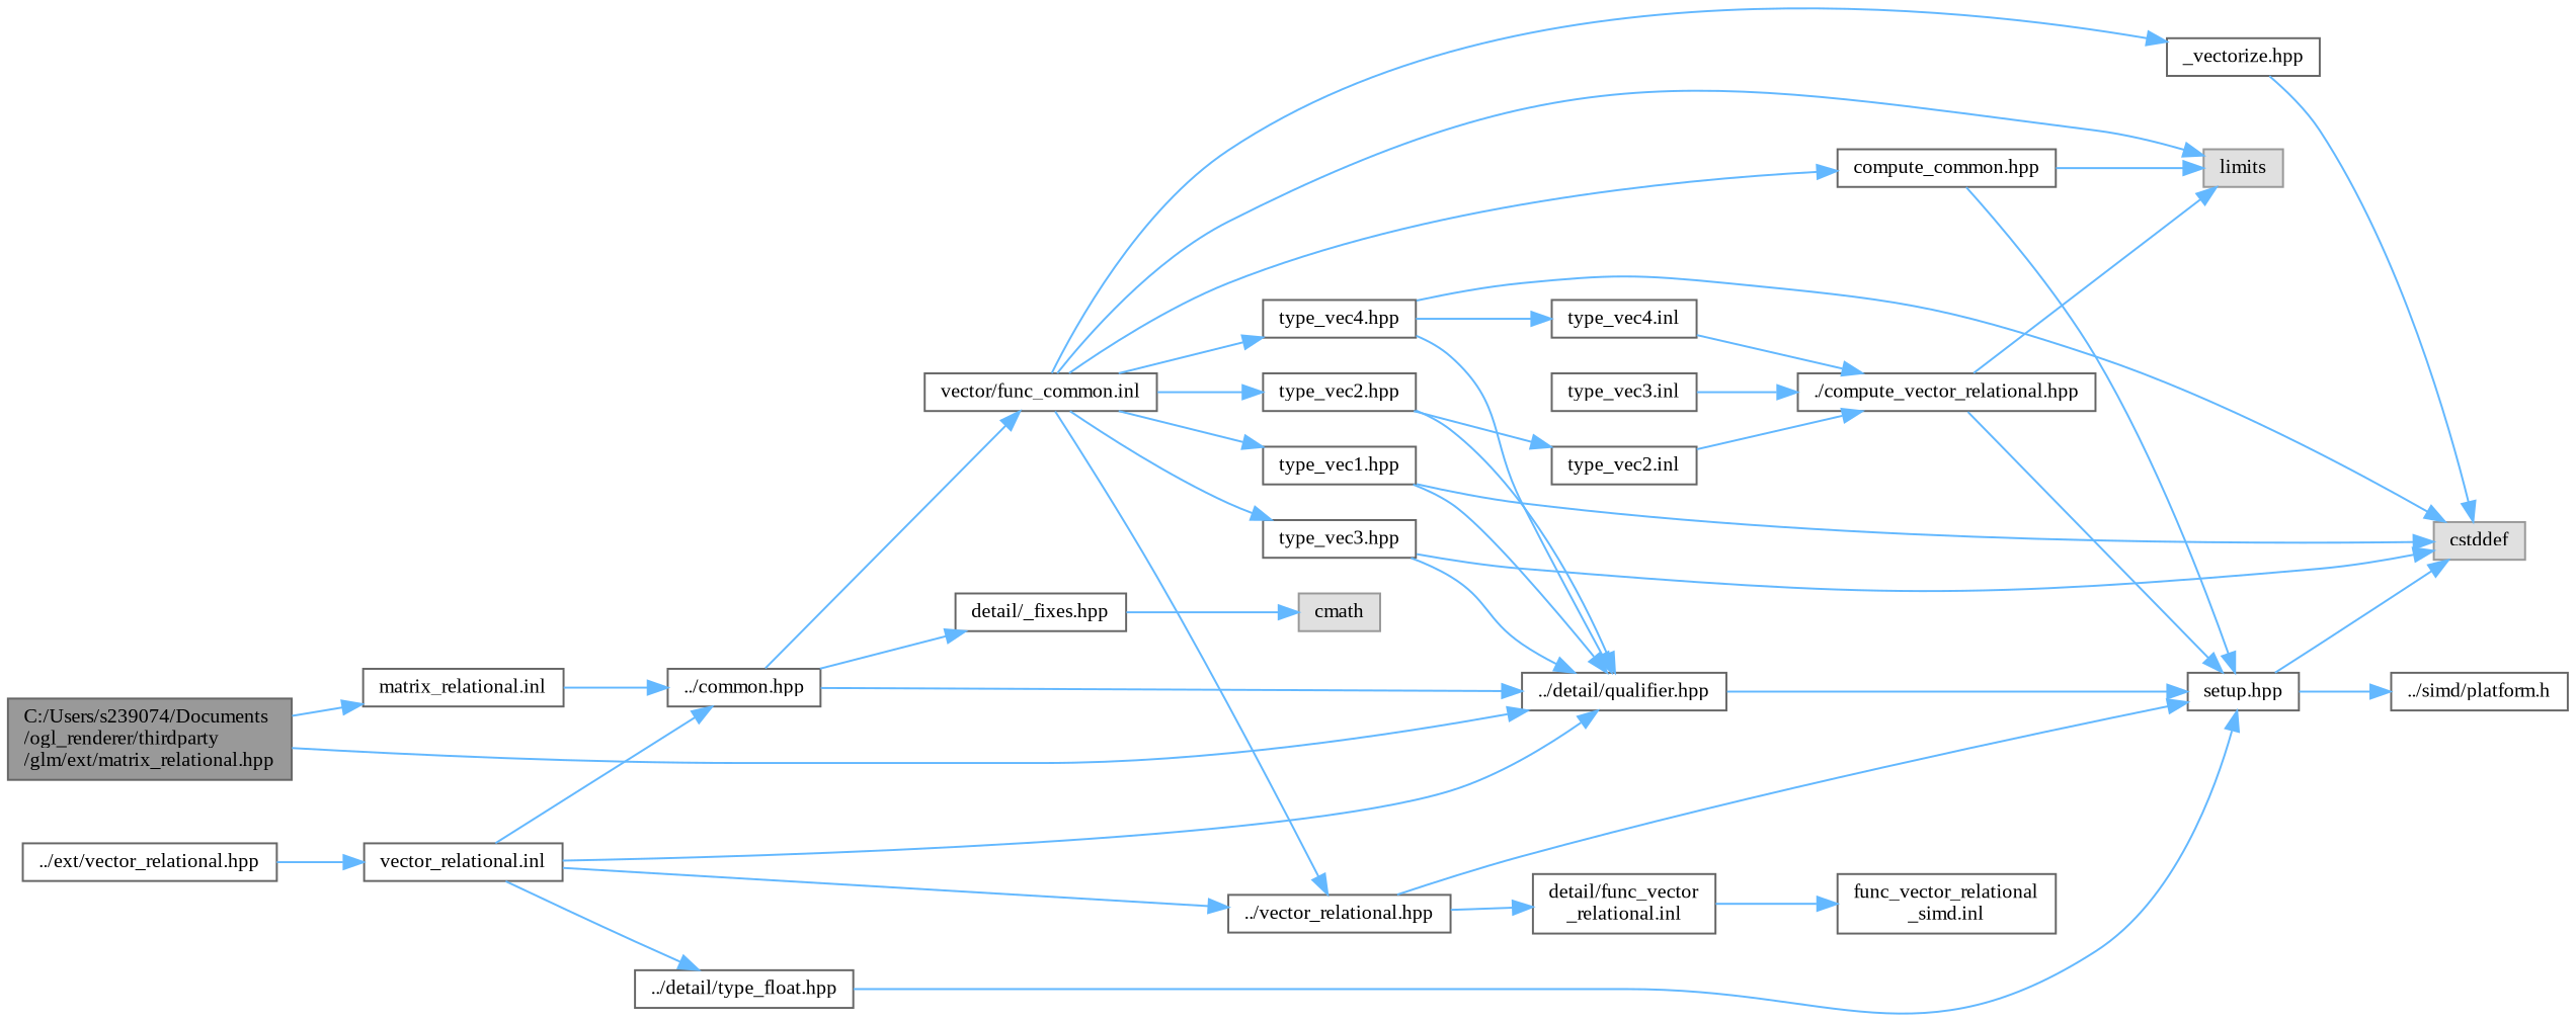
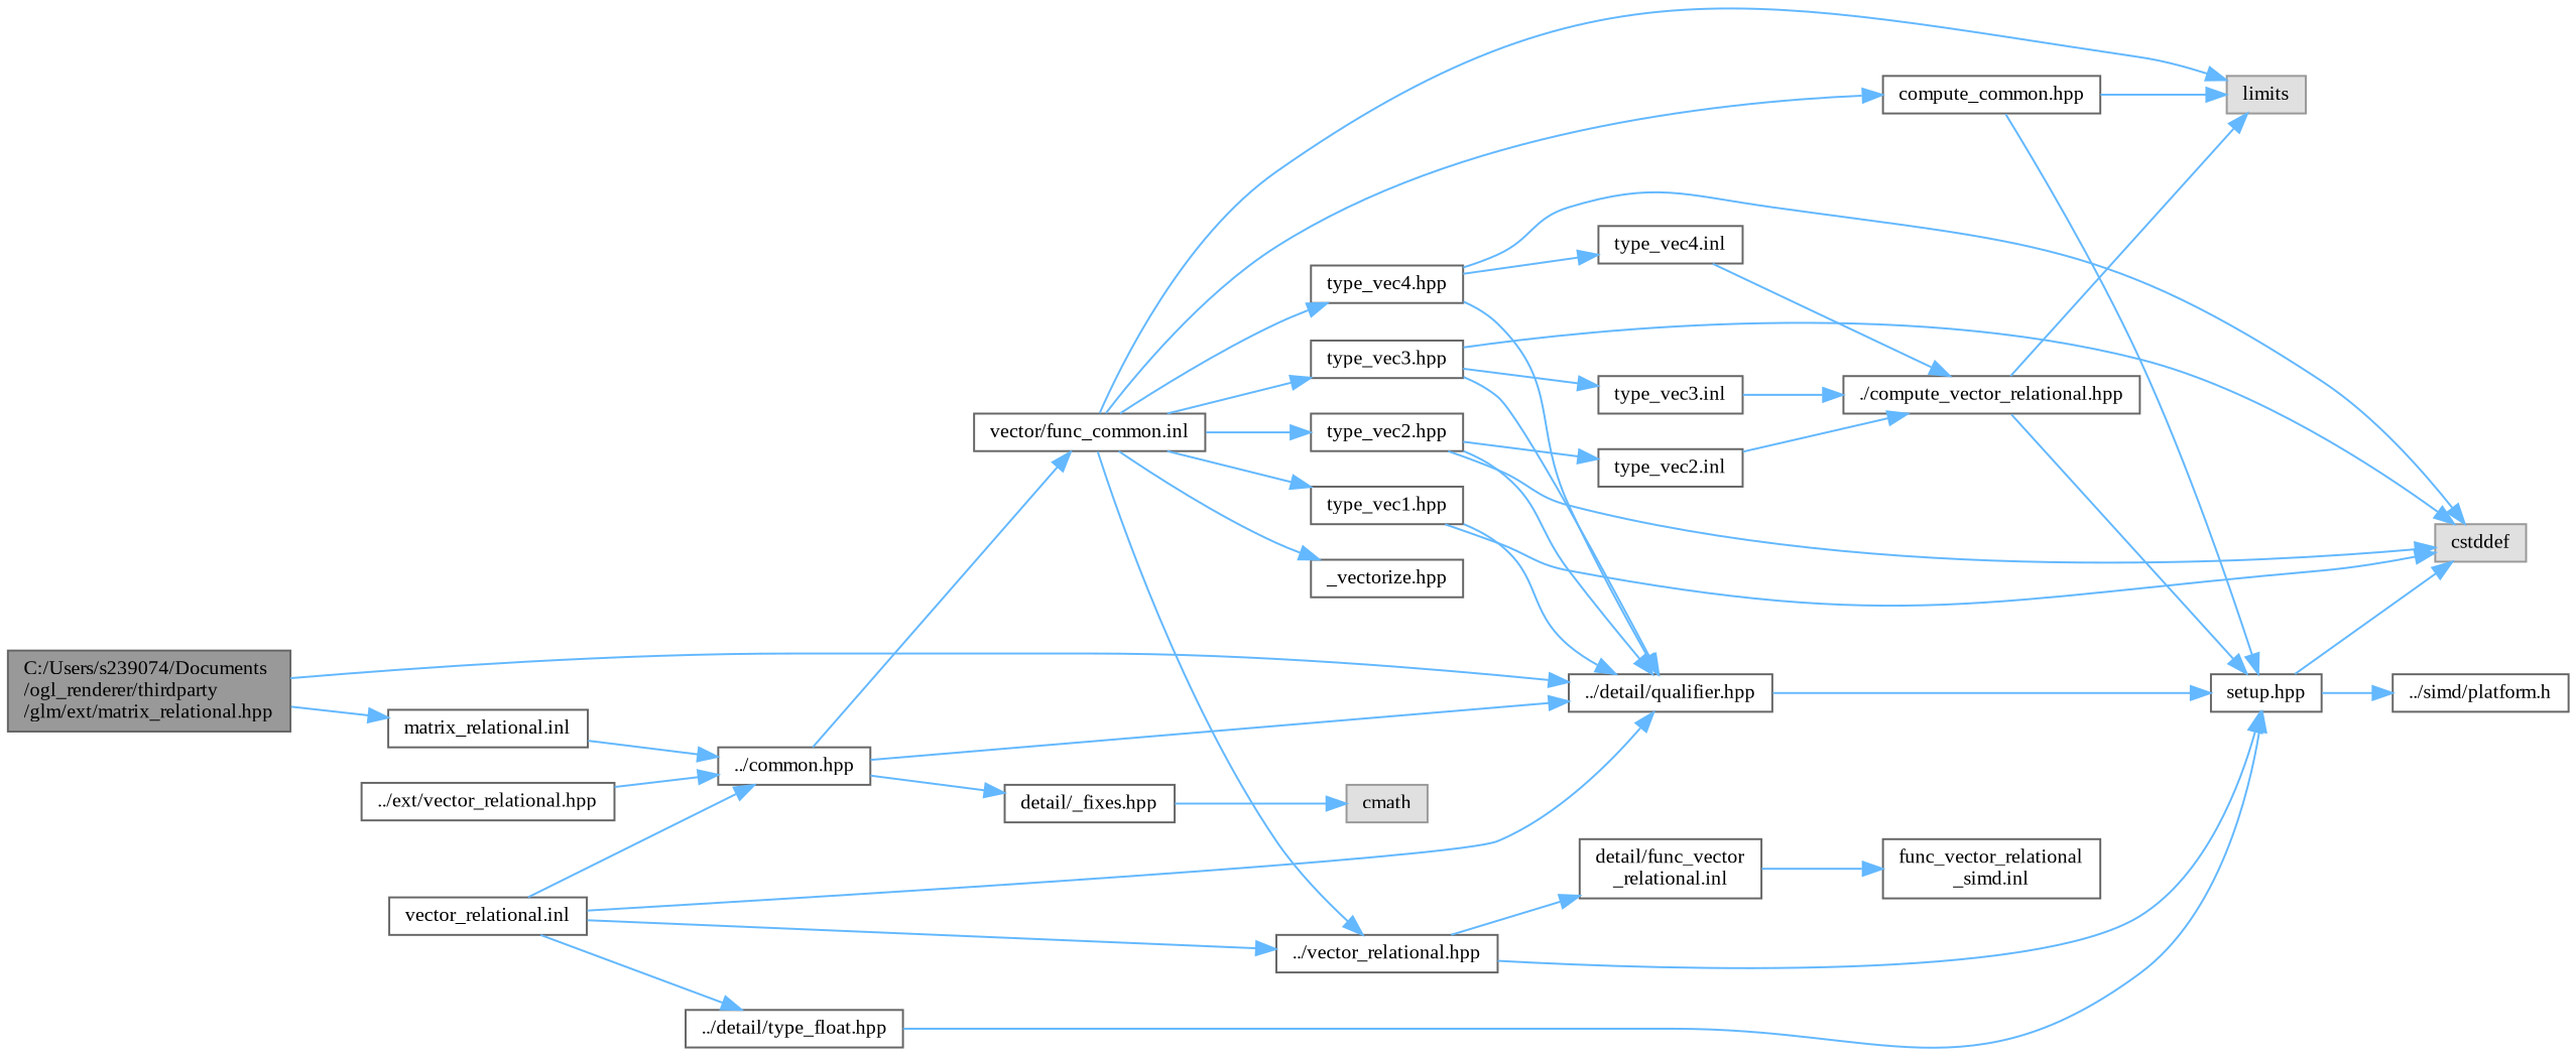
  digraph {
    fontname="Liberation Serif"
    rankdir=LR
    node [color=grey40 fillcolor=white fontname="Liberation Serif" fontsize=10 shape=box style=filled]
    edge [color=steelblue1 fontname="Liberation Serif" fontsize=10 labelfontname=Helvetica labelfontsize=10 style=solid]
    n1 [color=gray40 fillcolor=grey60 fontcolor=black height=0.2 label="C:/Users/s239074/Documents\l/ogl_renderer/thirdparty\l/glm/ext/matrix_relational.hpp" width=0.4]
    n2 [height=0.2 label="../detail/qualifier.hpp" width=0.4]
    n3 [height=0.2 label="matrix_relational.inl" width=0.4]
    n4 [height=0.2 label="setup.hpp" width=0.4]
    n5 [height=0.2 label="../common.hpp" width=0.4]
    n6 [color=grey60 fillcolor="#E0E0E0" height=0.2 label=cstddef width=0.4]
    n7 [height=0.2 label="../simd/platform.h" width=0.4]
    n8 [height=0.2 label="../ext/vector_relational.hpp" width=0.4]
    n9 [height=0.2 label="vector_relational.inl" width=0.4]
    n10 [height=0.2 label="detail/_fixes.hpp" width=0.4]
    n11 [height=0.2 label="vector/func_common.inl" width=0.4]
    n12 [height=0.2 label="../vector_relational.hpp" width=0.4]
    n13 [height=0.2 label="../detail/type_float.hpp" width=0.4]
    n14 [height=0.2 label="detail/func_vector\l_relational.inl" width=0.4]
    n15 [height=0.2 label="func_vector_relational\l_simd.inl" width=0.4]
    n16 [color=grey60 fillcolor="#E0E0E0" height=0.2 label=cmath width=0.4]
    n17 [height=0.2 label="compute_common.hpp" width=0.4]
    n18 [color=grey60 fillcolor="#E0E0E0" height=0.2 label=limits width=0.4]
    n19 [height=0.2 label="type_vec1.hpp" width=0.4]
    n20 [height=0.2 label="type_vec2.hpp" width=0.4]
    n21 [height=0.2 label="type_vec3.hpp" width=0.4]
    n22 [height=0.2 label="type_vec4.hpp" width=0.4]
    n23 [height=0.2 label="_vectorize.hpp" width=0.4]
    n24 [height=0.2 label="type_vec2.inl" width=0.4]
    n25 [height=0.2 label="type_vec3.inl" width=0.4]
    n26 [height=0.2 label="type_vec4.inl" width=0.4]
    n27 [height=0.2 label="./compute_vector_relational.hpp" width=0.4]
    n1 -> n2
    n1 -> n3
    n2 -> n4
    n3 -> n5
    n4 -> n6
    n4 -> n7
    n5 -> n2
    n5 -> n10
    n5 -> n11
-   n8 -> n9
+   n8 -> n5
    n9 -> n2
    n9 -> n5
    n9 -> n12
    n9 -> n13
    n10 -> n16
    n11 -> n12
    n11 -> n17
    n11 -> n18
    n11 -> n19
    n11 -> n20
    n11 -> n21
    n11 -> n22
    n11 -> n23
    n12 -> n4
    n12 -> n14
    n13 -> n4
    n14 -> n15
    n17 -> n4
    n17 -> n18
    n19 -> n2
    n19 -> n6
    n20 -> n2
-   n23 -> n6
+   n20 -> n6
    n20 -> n24
    n21 -> n2
    n21 -> n6
+   n21 -> n25
    n22 -> n2
    n22 -> n6
    n22 -> n26
    n24 -> n27
    n25 -> n27
    n26 -> n27
    n27 -> n4
    n27 -> n18
  }
